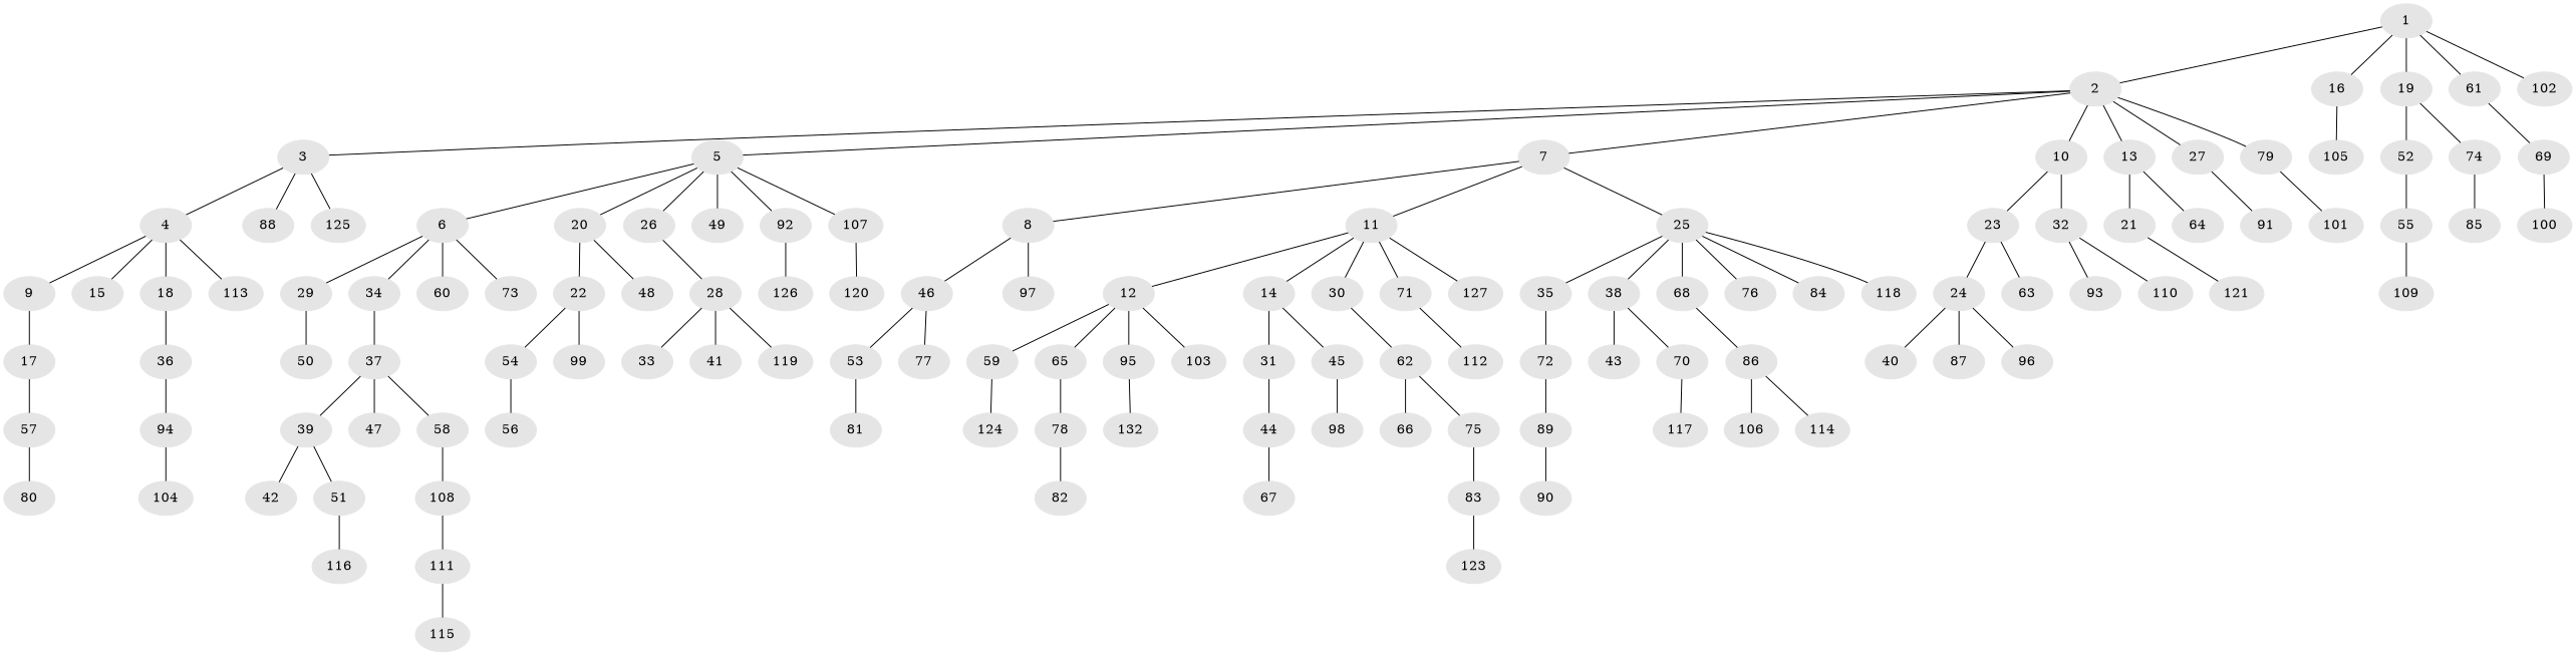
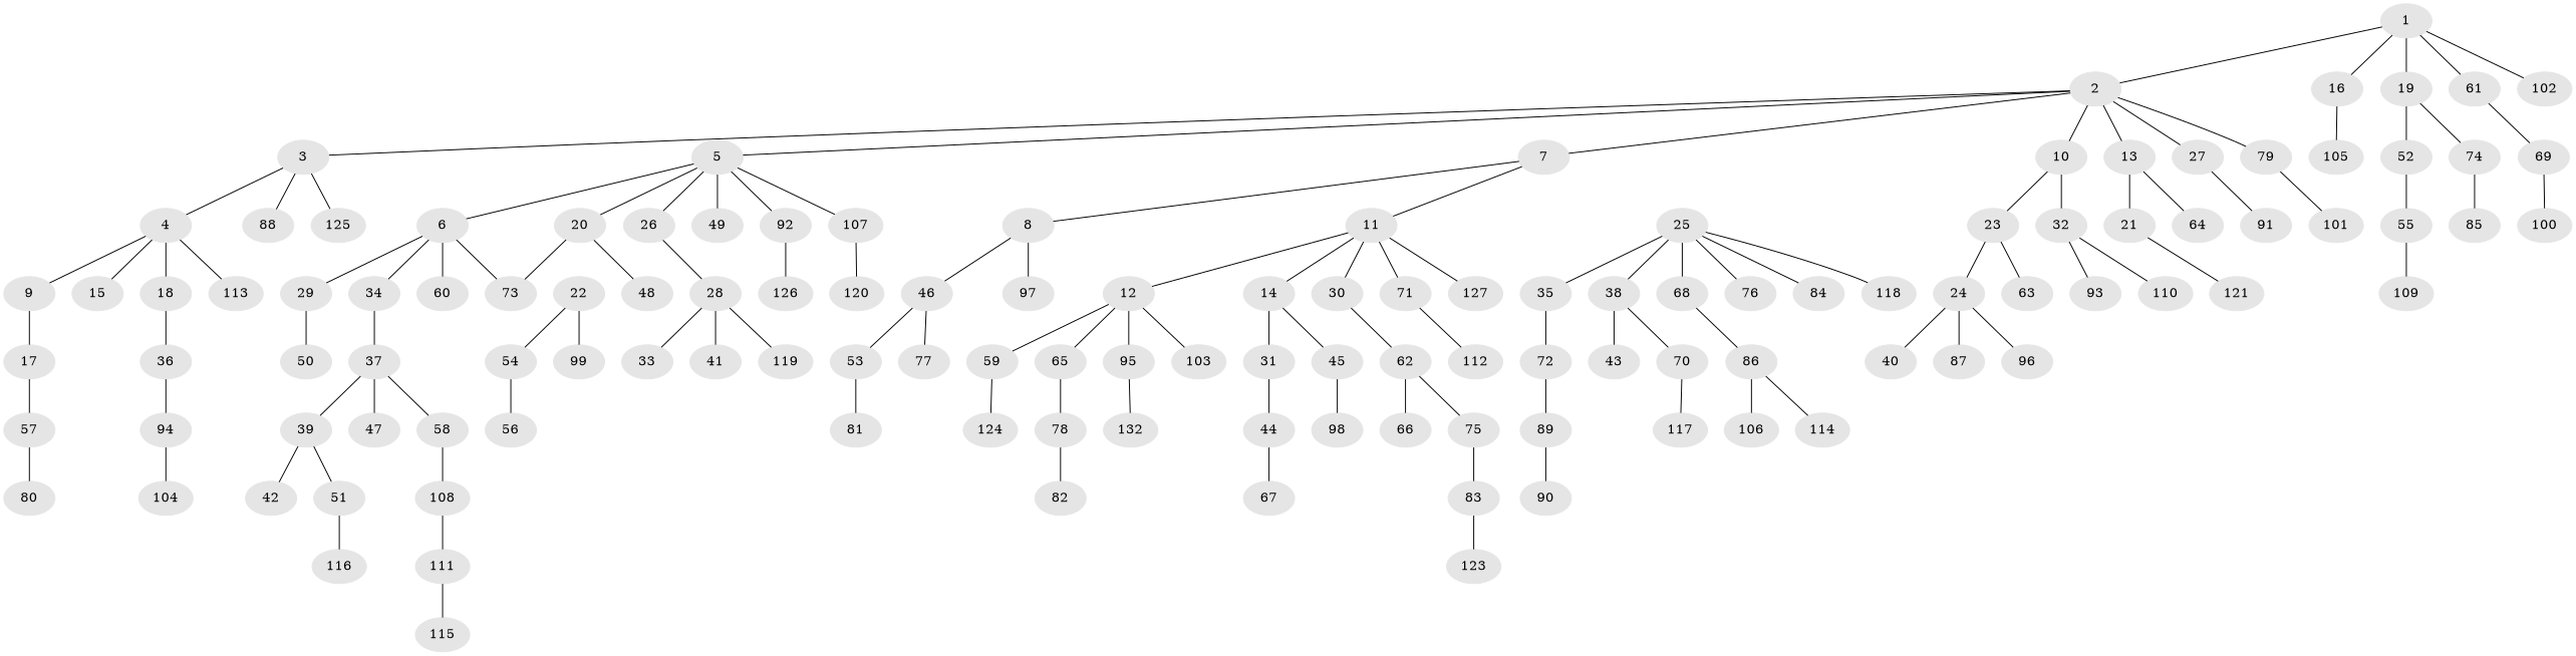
  graph {
    node [color=gray90 style=filled]
    1
    2
    16
    19
    61
    102
    3
    5
    7
    10
    13
    27
    79
    105
    52
    74
    69
    4
    88
    125
    6
    20
    26
    49
    92
    107
    8
    11
    25
    23
    32
    21
    64
    91
    101
    9
    15
    18
    113
    17
    36
    29
    34
    60
    73
    22
    48
    28
    126
    120
    50
    37
    46
    97
    12
    14
    30
    71
    127
    35
    38
    68
    76
    84
    118
    53
    77
    57
    24
    63
    93
    110
    59
    65
    95
    103
    31
    45
    62
    112
    124
    78
    n83 [label=132]
    121
    44
    98
    80
    94
    55
    85
    54
    99
    56
    40
    87
    96
    72
    43
    70
    86
    33
    41
    119
    66
    75
    67
    39
    47
    58
    89
    104
    42
    51
    108
    117
    116
    81
    109
    111
    100
    83
    82
    106
    114
    90
    123
    115
    1 -- 2
    1 -- 16
    1 -- 19
    1 -- 61
    1 -- 102
    2 -- 3
    2 -- 5
    2 -- 7
    2 -- 10
    2 -- 13
    2 -- 27
    2 -- 79
    16 -- 105
    19 -- 52
    19 -- 74
    61 -- 69
    3 -- 4
    3 -- 88
    3 -- 125
    5 -- 6
    5 -- 20
    5 -- 26
    5 -- 49
    5 -- 92
    5 -- 107
    7 -- 8
    7 -- 11
-   7 -- 25
    10 -- 23
    10 -- 32
    13 -- 21
    13 -- 64
    27 -- 91
    79 -- 101
    52 -- 55
    74 -- 85
    69 -- 100
    4 -- 9
    4 -- 15
    4 -- 18
    4 -- 113
    6 -- 29
    6 -- 34
    6 -- 60
    6 -- 73
-   20 -- 22
+   20 -- 73
    20 -- 48
    26 -- 28
    92 -- 126
    107 -- 120
    8 -- 46
    8 -- 97
    11 -- 12
    11 -- 14
    11 -- 30
    11 -- 71
    11 -- 127
    25 -- 35
    25 -- 38
    25 -- 68
    25 -- 76
    25 -- 84
    25 -- 118
    23 -- 24
    23 -- 63
    32 -- 93
    32 -- 110
    21 -- 121
    9 -- 17
    18 -- 36
    17 -- 57
    36 -- 94
    29 -- 50
    34 -- 37
    22 -- 54
    22 -- 99
    28 -- 33
    28 -- 41
    28 -- 119
    37 -- 39
    37 -- 47
    37 -- 58
    46 -- 53
    46 -- 77
    12 -- 59
    12 -- 65
    12 -- 95
    12 -- 103
    14 -- 31
    14 -- 45
    30 -- 62
    71 -- 112
    35 -- 72
    38 -- 43
    38 -- 70
    68 -- 86
    53 -- 81
    57 -- 80
    24 -- 40
    24 -- 87
    24 -- 96
    59 -- 124
    65 -- 78
    95 -- n83
    31 -- 44
    45 -- 98
    62 -- 66
    62 -- 75
    78 -- 82
    44 -- 67
    94 -- 104
    55 -- 109
    54 -- 56
    72 -- 89
    70 -- 117
    86 -- 106
    86 -- 114
    75 -- 83
    39 -- 42
    39 -- 51
    58 -- 108
    89 -- 90
    51 -- 116
    108 -- 111
    111 -- 115
    83 -- 123
  }
